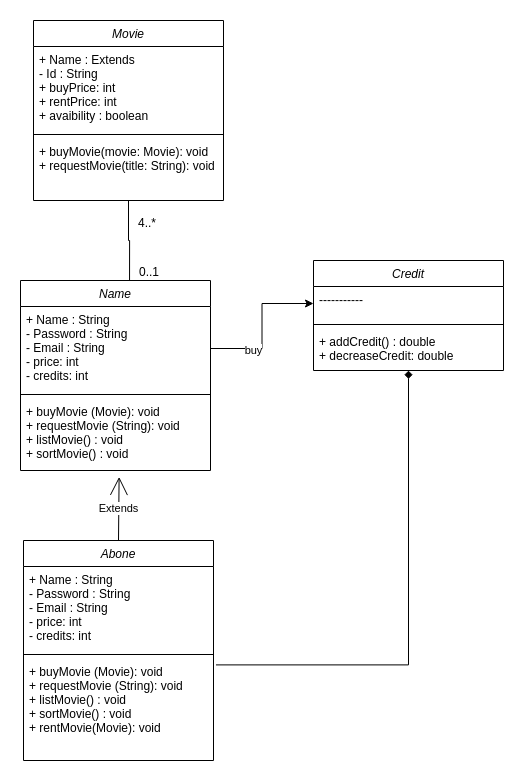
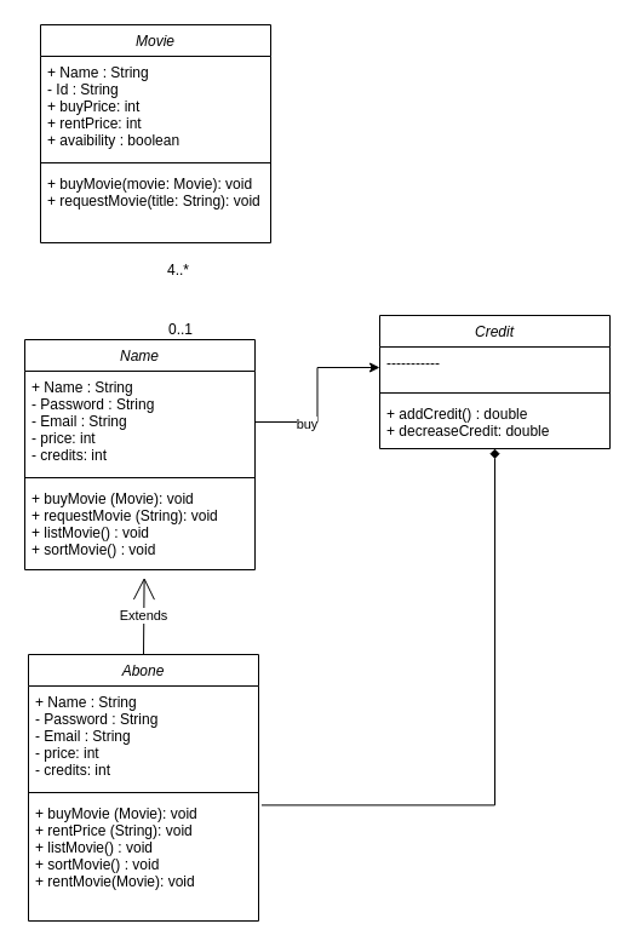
  <mxCell id="0" />
  <mxCell id="1" parent="0" />
  <mxCell id="2" value="Name" style="swimlane;fontStyle=2;align=center;verticalAlign=top;childLayout=stackLayout;horizontal=1;startSize=26;horizontalStack=0;resizeParent=1;resizeLast=0;collapsible=1;marginBottom=0;rounded=0;shadow=0;strokeWidth=1;" vertex="1" parent="1"><mxGeometry x="20" y="280" width="190" height="190" as="geometry"><mxRectangle x="230" y="140" width="160" height="26" as="alternateBounds" /></mxGeometry></mxCell>
  <mxCell id="3" value="+ Name : String&#10;- Password : String&#10;- Email : String&#10;- price: int &#10;- credits: int   &#10;" style="text;align=left;verticalAlign=top;spacingLeft=4;spacingRight=4;overflow=hidden;rotatable=0;points=[[0,0.5],[1,0.5]];portConstraint=eastwest;" vertex="1" parent="2"><mxGeometry y="26" width="190" height="84" as="geometry" /></mxCell>
  <mxCell id="4" value="" style="line;html=1;strokeWidth=1;align=left;verticalAlign=middle;spacingTop=-1;spacingLeft=3;spacingRight=3;rotatable=0;labelPosition=right;points=[];portConstraint=eastwest;" vertex="1" parent="2"><mxGeometry y="110" width="190" height="8" as="geometry" /></mxCell>
  <mxCell id="5" value="+ buyMovie (Movie): void&#10;+ requestMovie (String): void&#10;+ listMovie() : void&#10;+ sortMovie() : void" style="text;align=left;verticalAlign=top;spacingLeft=4;spacingRight=4;overflow=hidden;rotatable=0;points=[[0,0.5],[1,0.5]];portConstraint=eastwest;" vertex="1" parent="2"><mxGeometry y="118" width="190" height="72" as="geometry" /></mxCell>
  <mxCell id="6" value="0..1" style="resizable=0;align=left;verticalAlign=bottom;labelBackgroundColor=none;fontSize=12;fillColor=#ffe6cc;" connectable="0" vertex="1" parent="1"><mxGeometry x="137" y="280" as="geometry" /></mxCell>
  <mxCell id="7" value="Abone" style="swimlane;fontStyle=2;align=center;verticalAlign=top;childLayout=stackLayout;horizontal=1;startSize=26;horizontalStack=0;resizeParent=1;resizeLast=0;collapsible=1;marginBottom=0;rounded=0;shadow=0;strokeWidth=1;" vertex="1" parent="1"><mxGeometry x="23" y="540" width="190" height="220" as="geometry"><mxRectangle x="230" y="140" width="160" height="26" as="alternateBounds" /></mxGeometry></mxCell>
  <mxCell id="8" value="+ Name : String&#10;- Password : String&#10;- Email : String&#10;- price: int &#10;- credits: int   &#10;" style="text;align=left;verticalAlign=top;spacingLeft=4;spacingRight=4;overflow=hidden;rotatable=0;points=[[0,0.5],[1,0.5]];portConstraint=eastwest;" vertex="1" parent="7"><mxGeometry y="26" width="190" height="84" as="geometry" /></mxCell>
  <mxCell id="9" value="" style="line;html=1;strokeWidth=1;align=left;verticalAlign=middle;spacingTop=-1;spacingLeft=3;spacingRight=3;rotatable=0;labelPosition=right;points=[];portConstraint=eastwest;" vertex="1" parent="7"><mxGeometry y="110" width="190" height="8" as="geometry" /></mxCell>
- <mxCell id="10" value="+ buyMovie (Movie): void&#10;+ requestMovie (String): void&#10;+ listMovie() : void&#10;+ sortMovie() : void&#10;+ rentMovie(Movie): void " style="text;align=left;verticalAlign=top;spacingLeft=4;spacingRight=4;overflow=hidden;rotatable=0;points=[[0,0.5],[1,0.5]];portConstraint=eastwest;" vertex="1" parent="7"><mxGeometry y="118" width="190" height="82" as="geometry" /></mxCell>
+ <mxCell id="10" value="+ buyMovie (Movie): void&#10;+ rentPrice (String): void&#10;+ listMovie() : void&#10;+ sortMovie() : void&#10;+ rentMovie(Movie): void " style="text;align=left;verticalAlign=top;spacingLeft=4;spacingRight=4;overflow=hidden;rotatable=0;points=[[0,0.5],[1,0.5]];portConstraint=eastwest;" vertex="1" parent="7"><mxGeometry y="118" width="190" height="82" as="geometry" /></mxCell>
  <mxCell id="11" value="Movie" style="swimlane;fontStyle=2;align=center;verticalAlign=top;childLayout=stackLayout;horizontal=1;startSize=26;horizontalStack=0;resizeParent=1;resizeLast=0;collapsible=1;marginBottom=0;rounded=0;shadow=0;strokeWidth=1;" vertex="1" parent="1"><mxGeometry x="33" y="20" width="190" height="180" as="geometry"><mxRectangle x="230" y="140" width="160" height="26" as="alternateBounds" /></mxGeometry></mxCell>
- <mxCell id="12" value="+ Name : Extends&#10;- Id : String&#10;+ buyPrice: int &#10;+ rentPrice: int&#10;+ avaibility : boolean" style="text;align=left;verticalAlign=top;spacingLeft=4;spacingRight=4;overflow=hidden;rotatable=0;points=[[0,0.5],[1,0.5]];portConstraint=eastwest;" vertex="1" parent="11"><mxGeometry y="26" width="190" height="84" as="geometry" /></mxCell>
+ <mxCell id="12" value="+ Name : String&#10;- Id : String&#10;+ buyPrice: int &#10;+ rentPrice: int&#10;+ avaibility : boolean" style="text;align=left;verticalAlign=top;spacingLeft=4;spacingRight=4;overflow=hidden;rotatable=0;points=[[0,0.5],[1,0.5]];portConstraint=eastwest;" vertex="1" parent="11"><mxGeometry y="26" width="190" height="84" as="geometry" /></mxCell>
  <mxCell id="13" value="" style="line;html=1;strokeWidth=1;align=left;verticalAlign=middle;spacingTop=-1;spacingLeft=3;spacingRight=3;rotatable=0;labelPosition=right;points=[];portConstraint=eastwest;" vertex="1" parent="11"><mxGeometry y="110" width="190" height="8" as="geometry" /></mxCell>
  <mxCell id="14" value="+ buyMovie(movie: Movie): void&#10;+ requestMovie(title: String): void " style="text;align=left;verticalAlign=top;spacingLeft=4;spacingRight=4;overflow=hidden;rotatable=0;points=[[0,0.5],[1,0.5]];portConstraint=eastwest;" vertex="1" parent="11"><mxGeometry y="118" width="190" height="52" as="geometry" /></mxCell>
  <mxCell id="15" value="Credit" style="swimlane;fontStyle=2;align=center;verticalAlign=top;childLayout=stackLayout;horizontal=1;startSize=26;horizontalStack=0;resizeParent=1;resizeLast=0;collapsible=1;marginBottom=0;rounded=0;shadow=0;strokeWidth=1;" vertex="1" parent="1"><mxGeometry x="313" y="260" width="190" height="110" as="geometry"><mxRectangle x="230" y="140" width="160" height="26" as="alternateBounds" /></mxGeometry></mxCell>
  <mxCell id="16" value="-----------" style="text;align=left;verticalAlign=top;spacingLeft=4;spacingRight=4;overflow=hidden;rotatable=0;points=[[0,0.5],[1,0.5]];portConstraint=eastwest;" vertex="1" parent="15"><mxGeometry y="26" width="190" height="34" as="geometry" /></mxCell>
  <mxCell id="17" value="" style="line;html=1;strokeWidth=1;align=left;verticalAlign=middle;spacingTop=-1;spacingLeft=3;spacingRight=3;rotatable=0;labelPosition=right;points=[];portConstraint=eastwest;" vertex="1" parent="15"><mxGeometry y="60" width="190" height="8" as="geometry" /></mxCell>
  <mxCell id="18" value="+ addCredit() : double&#10;+ decreaseCredit: double" style="text;align=left;verticalAlign=top;spacingLeft=4;spacingRight=4;overflow=hidden;rotatable=0;points=[[0,0.5],[1,0.5]];portConstraint=eastwest;" vertex="1" parent="15"><mxGeometry y="68" width="190" height="42" as="geometry" /></mxCell>
  <mxCell id="19" style="edgeStyle=orthogonalEdgeStyle;rounded=0;orthogonalLoop=1;jettySize=auto;html=1;exitX=1;exitY=0.5;exitDx=0;exitDy=0;" edge="1" parent="1" source="3" target="16"><mxGeometry relative="1" as="geometry" /></mxCell>
  <mxCell id="20" value="buy" style="edgeLabel;html=1;align=center;verticalAlign=middle;resizable=0;points=[];" vertex="1" connectable="0" parent="19"><mxGeometry x="-0.435" y="-1" relative="1" as="geometry"><mxPoint as="offset" /></mxGeometry></mxCell>
- <mxCell id="21" value="" style="endArrow=none;html=1;edgeStyle=orthogonalEdgeStyle;rounded=0;exitX=0.5;exitY=1;exitDx=0;exitDy=0;entryX=0.574;entryY=-0.002;entryDx=0;entryDy=0;entryPerimeter=0;" edge="1" parent="1" source="11" target="2"><mxGeometry relative="1" as="geometry"><mxPoint x="53" y="290" as="sourcePoint" /><mxPoint x="213" y="290" as="targetPoint" /></mxGeometry></mxCell>
  <mxCell id="22" value="4..&lt;span class=&quot;hljs-emphasis&quot;&gt;*&lt;/span&gt;" style="text;strokeColor=none;align=center;fillColor=none;html=1;verticalAlign=middle;whiteSpace=wrap;rounded=0;" vertex="1" parent="1"><mxGeometry x="137" y="212" width="20" height="21" as="geometry" /></mxCell>
  <mxCell id="23" value="Extends" style="endArrow=open;endSize=16;endFill=0;html=1;rounded=0;entryX=0.519;entryY=1.089;entryDx=0;entryDy=0;entryPerimeter=0;exitX=0.5;exitY=0;exitDx=0;exitDy=0;" edge="1" parent="1" source="7" target="5"><mxGeometry width="160" relative="1" as="geometry"><mxPoint x="-207" y="520" as="sourcePoint" /><mxPoint x="-47" y="520" as="targetPoint" /></mxGeometry></mxCell>
  <mxCell id="24" style="edgeStyle=orthogonalEdgeStyle;rounded=0;orthogonalLoop=1;jettySize=auto;html=1;exitX=1.013;exitY=0.078;exitDx=0;exitDy=0;exitPerimeter=0;endArrow=diamond;" edge="1" parent="1" source="10" target="15"><mxGeometry relative="1" as="geometry" /></mxCell>
